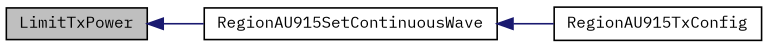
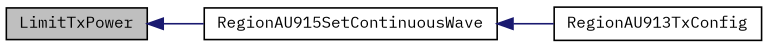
  digraph {
    fontname="IBM Plex Mono"
    rankdir=LR
    node [color=black fillcolor=white fontname="IBM Plex Mono" fontsize=10 shape=record style=filled]
    edge [color=midnightblue dir=back fontname="IBM Plex Mono" fontsize=10 labelfontname=Helvetica labelfontsize=10 style=solid]
    n1 [fillcolor=grey75 fontcolor=black height=0.2 label=LimitTxPower width=0.4]
    n2 [height=0.2 label=RegionAU915SetContinuousWave width=0.4]
-   n3 [height=0.2 label=RegionAU915TxConfig width=0.4]
+   n3 [height=0.2 label=RegionAU913TxConfig width=0.4]
    n1 -> n2
    n2 -> n3
  }
